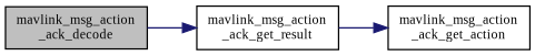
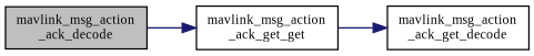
  digraph {
    fontname="Liberation Serif"
    rankdir=LR
    node [color=black fillcolor=white fontname="Liberation Serif" fontsize=10 shape=record style=filled]
    edge [color=midnightblue fontname="Liberation Serif" fontsize=10 labelfontname=Helvetica labelfontsize=10 style=solid]
    n1 [fillcolor=grey75 fontcolor=black height=0.2 label="mavlink_msg_action\l_ack_decode" width=0.4]
-   n2 [height=0.2 label="mavlink_msg_action\l_ack_get_result" width=0.4]
-   n3 [height=0.2 label="mavlink_msg_action\l_ack_get_action" width=0.4]
+   n2 [height=0.2 label="mavlink_msg_action\l_ack_get_get" width=0.4]
+   n3 [height=0.2 label="mavlink_msg_action\l_ack_get_decode" width=0.4]
    n1 -> n2
    n2 -> n3
  }
